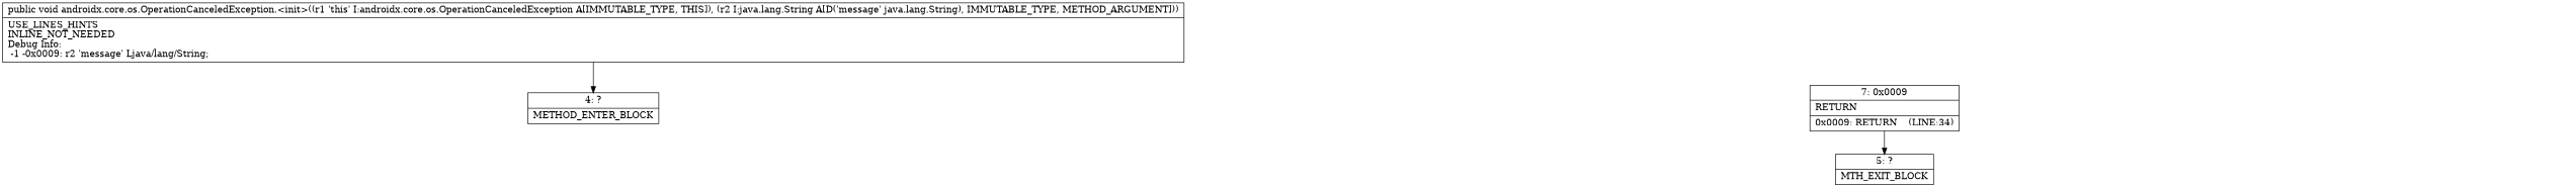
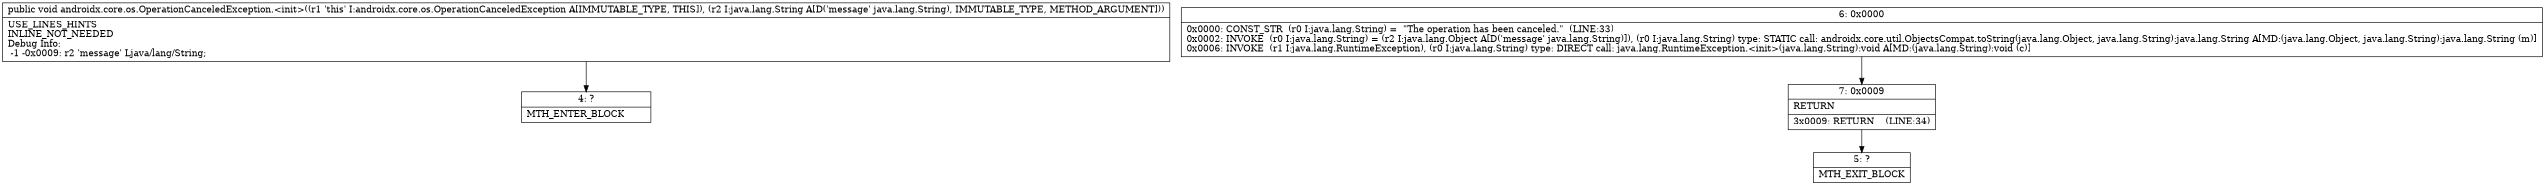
  digraph {
    node [shape=record]
-   n1 [label="{4\:\ ?|METHOD_ENTER_BLOCK\l}"]
-   n3 [label="{7\:\ 0x0009|RETURN\l|0x0009: RETURN    (LINE:34)\l}"]
+   n1 [label="{4\:\ ?|MTH_ENTER_BLOCK\l}"]
+   n2 [label="{6\:\ 0x0000|0x0000: CONST_STR  (r0 I:java.lang.String) =  \"The operation has been canceled.\"  (LINE:33)\l0x0002: INVOKE  (r0 I:java.lang.String) = (r2 I:java.lang.Object A[D('message' java.lang.String)]), (r0 I:java.lang.String) type: STATIC call: androidx.core.util.ObjectsCompat.toString(java.lang.Object, java.lang.String):java.lang.String A[MD:(java.lang.Object, java.lang.String):java.lang.String (m)]\l0x0006: INVOKE  (r1 I:java.lang.RuntimeException), (r0 I:java.lang.String) type: DIRECT call: java.lang.RuntimeException.\<init\>(java.lang.String):void A[MD:(java.lang.String):void (c)]\l}"]
+   n3 [label="{7\:\ 0x0009|RETURN\l|3x0009: RETURN    (LINE:34)\l}"]
    n4 [label="{5\:\ ?|MTH_EXIT_BLOCK\l}"]
    n5 [label="{public void androidx.core.os.OperationCanceledException.\<init\>((r1 'this' I:androidx.core.os.OperationCanceledException A[IMMUTABLE_TYPE, THIS]), (r2 I:java.lang.String A[D('message' java.lang.String), IMMUTABLE_TYPE, METHOD_ARGUMENT]))  | USE_LINES_HINTS\lINLINE_NOT_NEEDED\lDebug Info:\l  \-1 \-0x0009: r2 'message' Ljava\/lang\/String;\l}"]
+   n2 -> n3
    n3 -> n4
    n5 -> n1
  }
